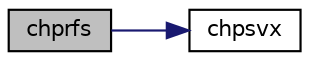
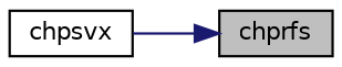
  digraph {
    rankdir=RL
    node [color=black fontname=Helvetica fontsize=10 shape=record style=filled]
    n1 [fillcolor=grey75 fontcolor=black height=0.2 label=chprfs width=0.4]
    n2 [fillcolor=white height=0.2 label=chpsvx width=0.4]
-   n2 -> n1 [color=midnightblue dir=back fontname=Helvetica fontsize=10 labelfontname=Helvetica labelfontsize=10 style=solid]
+   n1 -> n2 [color=midnightblue dir=back fontname=Helvetica fontsize=10 labelfontname=Helvetica labelfontsize=10 style=solid]
  }
